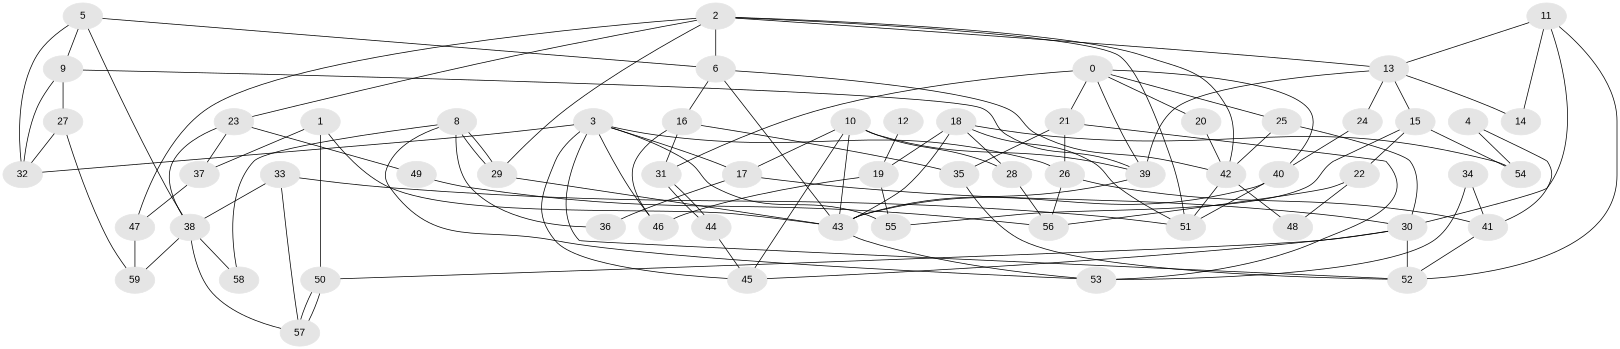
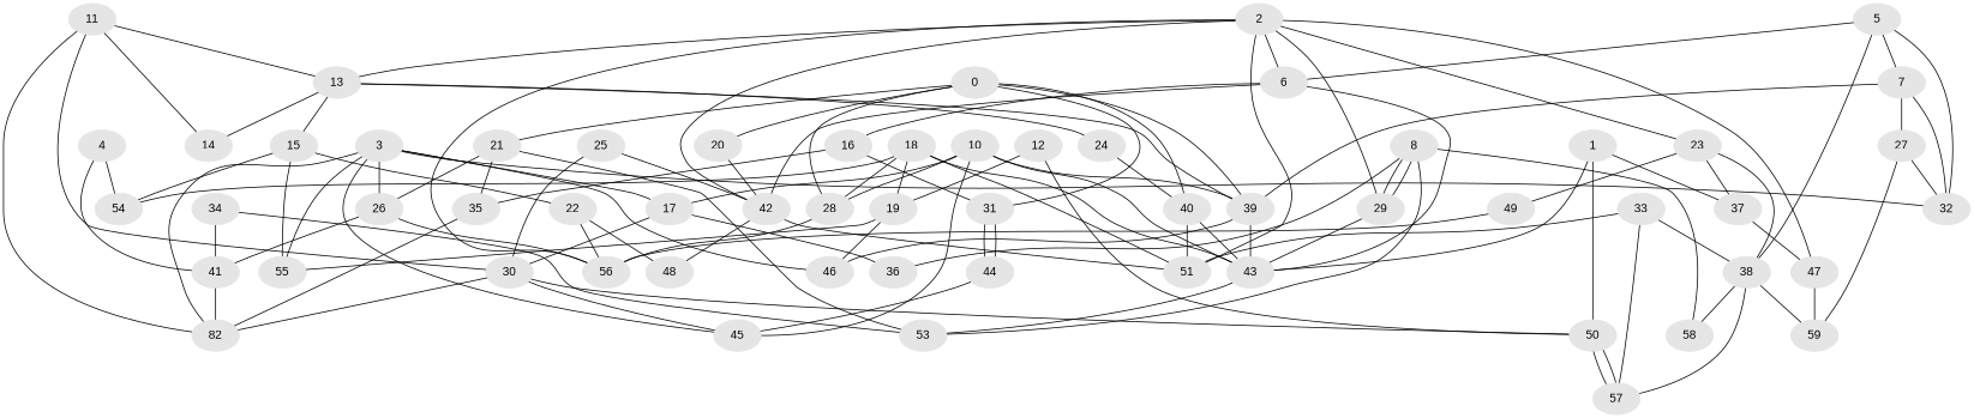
  graph {
    fontname="Liberation Sans"
    node [color=gray90 fontname="Liberation Sans" style=filled]
    edge [fontname="Liberation Sans"]
    1
    37
    43
    50
    47
    53
    57
    2
    6
    13
    23
    29
    42
    51
    56
    16
    39
    14
    15
    24
    38
    49
    48
    59
    3
    17
    26
    32
    45
    46
-   52
+   52 [label=82]
    55
    36
    30
    22
    41
    4
    54
    5
-   7 [label=9]
+   7
    27
    58
    31
    35
    8
    n46 [label=0]
    20
    21
    25
    40
    44
    10
    28
    11
    12
    19
    18
    33
    34
    1 -- 37
    1 -- 43
    1 -- 50
    37 -- 47
    43 -- 53
    50 -- 57
    50 -- 57
    47 -- 59
    2 -- 47
    2 -- 6
    2 -- 13
    2 -- 23
    2 -- 29
    2 -- 42
    2 -- 51
+   2 -- 56
    6 -- 43
    6 -- 42
    6 -- 16
    13 -- 39
    13 -- 14
    13 -- 15
    13 -- 24
    23 -- 37
    23 -- 38
    23 -- 49
    29 -- 43
    42 -- 51
    42 -- 48
-   16 -- 46
+   39 -- 46
    16 -- 31
    16 -- 35
    39 -- 43
    15 -- 55
    15 -- 22
    15 -- 54
    24 -- 40
    38 -- 57
    38 -- 59
    38 -- 58
    49 -- 56
    3 -- 17
    3 -- 26
    3 -- 32
    3 -- 45
    3 -- 46
    3 -- 52
    3 -- 55
    17 -- 36
    17 -- 30
    26 -- 56
    26 -- 41
    30 -- 50
    30 -- 45
    30 -- 52
    22 -- 56
    22 -- 48
    41 -- 52
    4 -- 41
    4 -- 54
    5 -- 6
    5 -- 38
    5 -- 32
    5 -- 7
    7 -- 39
    7 -- 32
    7 -- 27
    27 -- 59
    27 -- 32
    31 -- 44
    31 -- 44
    35 -- 52
    8 -- 53
    8 -- 29
    8 -- 29
    8 -- 36
    8 -- 58
    n46 -- 39
    n46 -- 31
    n46 -- 20
    n46 -- 21
-   n46 -- 25
+   n46 -- 28
    n46 -- 40
    20 -- 42
    21 -- 53
    21 -- 26
    21 -- 35
    25 -- 42
    25 -- 30
    40 -- 43
    40 -- 51
    44 -- 45
    10 -- 43
    10 -- 39
    10 -- 17
    10 -- 45
    10 -- 28
    28 -- 56
    11 -- 13
    11 -- 14
    11 -- 52
    11 -- 30
+   12 -- 50
    12 -- 19
    19 -- 46
    19 -- 55
    18 -- 43
    18 -- 51
    18 -- 54
    18 -- 28
    18 -- 19
    33 -- 57
    33 -- 51
    33 -- 38
    34 -- 53
    34 -- 41
  }
